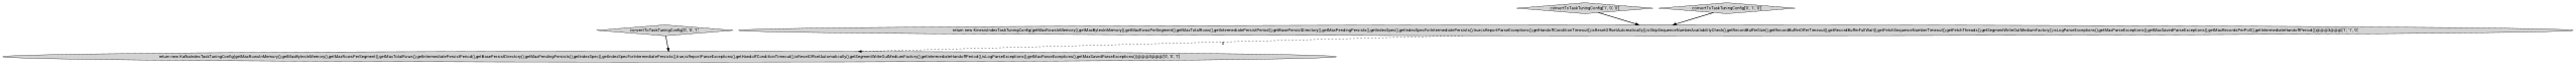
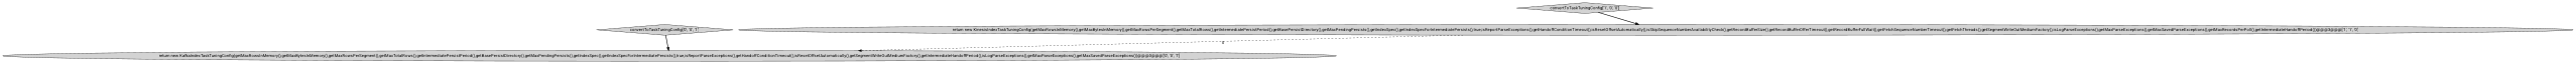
  digraph {
    fontname=Roboto
    node [fillcolor=lightgray shape=diamond style=filled fontname=Roboto]
    edge [style=bold fontname=Roboto]
    n1 [label="return new KinesisIndexTaskTuningConfig(getMaxRowsInMemory(),getMaxBytesInMemory(),getMaxRowsPerSegment(),getMaxTotalRows(),getIntermediatePersistPeriod(),getBasePersistDirectory(),getMaxPendingPersists(),getIndexSpec(),getIndexSpecForIntermediatePersists(),true,isReportParseExceptions(),getHandoffConditionTimeout(),isResetOffsetAutomatically(),isSkipSequenceNumberAvailabilityCheck(),getRecordBufferSize(),getRecordBufferOfferTimeout(),getRecordBufferFullWait(),getFetchSequenceNumberTimeout(),getFetchThreads(),getSegmentWriteOutMediumFactory(),isLogParseExceptions(),getMaxParseExceptions(),getMaxSavedParseExceptions(),getMaxRecordsPerPoll(),getIntermediateHandoffPeriod())@@@3@@@['1', '1', '0']" shape=ellipse]
    n2 [label="return new KafkaIndexTaskTuningConfig(getMaxRowsInMemory(),getMaxBytesInMemory(),getMaxRowsPerSegment(),getMaxTotalRows(),getIntermediatePersistPeriod(),getBasePersistDirectory(),getMaxPendingPersists(),getIndexSpec(),getIndexSpecForIntermediatePersists(),true,isReportParseExceptions(),getHandoffConditionTimeout(),isResetOffsetAutomatically(),getSegmentWriteOutMediumFactory(),getIntermediateHandoffPeriod(),isLogParseExceptions(),getMaxParseExceptions(),getMaxSavedParseExceptions())@@@3@@@['0', '0', '1']" shape=ellipse]
    n3 [label="convertToTaskTuningConfig['1', '0', '0']"]
    n4 [label="convertToTaskTuningConfig['0', '0', '1']"]
-   n5 [label="convertToTaskTuningConfig['0', '1', '0']"]
    n1 -> n2 [label=0 style=dashed]
    n3 -> n1
    n4 -> n2
-   n5 -> n1
  }
